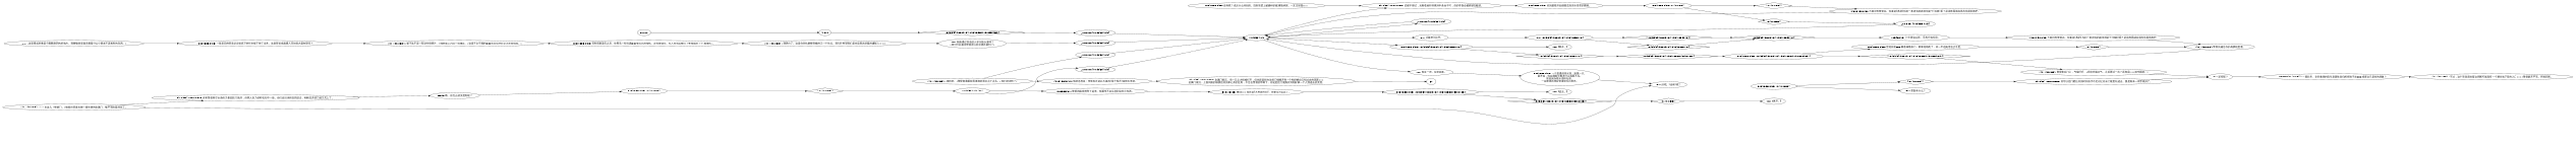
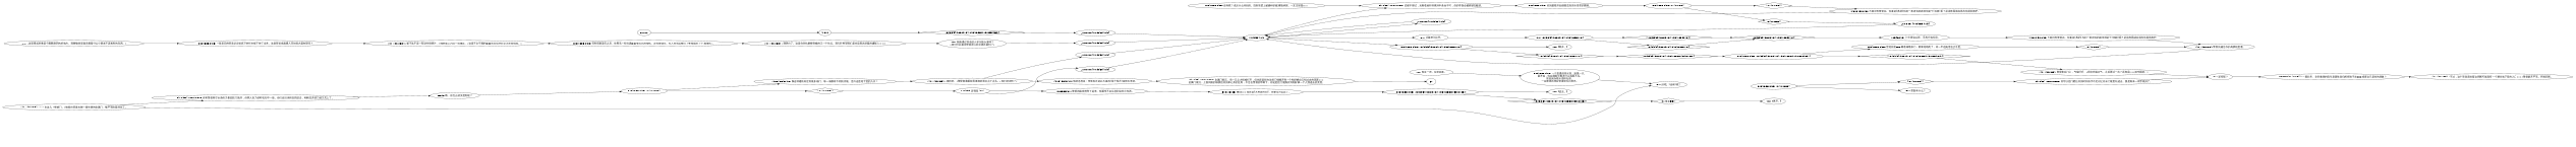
  digraph {
    fontname="DejaVu Sans"
    rankdir=LR
    node [fontname="DejaVu Sans"]
    edge [fontname="DejaVu Sans"]
    n1 [label=START]
    n2 [label=input]
    n3 [label="Variable[\"boardwalk.drainage_hub_reached\"]" shape=diamond]
    n4 [label="Jump to: [Untitled hub]"]
    n5 [label="You: 试着把门拉开。"]
    n6 [label="You: Variable[\"boardwalk.drainage_wc\"]"]
    n7 [label="Variable[\"boardwalk.drainage_wc\"]" shape=diamond]
    n8 [label="!(Variable[\"boardwalk.drainage_wc\"])" shape=diamond]
    n9 [label="Variable[\"boardwalk.drainage_wc\"]" shape=diamond]
    n10 [label="Interfacing: 门卡得这么死，手再巧也没用。"]
    n11 [label="Inland Empire: 不能没有警督在。你要是*真的*找到一条进去的路但却是个*陷阱*呢？必须有曷城在场为你提供掩护。"]
    n12 [label="Untitled hub"]
    n13 [label="You: 靠近一些，往里面看。"]
    n14 [label="Drainage Pipe: Variable[\"boardwalk.drainage_wc\"]"]
    n15 [label="Jump to: [Untitled hub]"]
    n16 [label="Physical Instrument: 试都不用试，光看着就非得累掉半条命不可，你的手指会被铁锈划破的。"]
    n17 [label="You: 好吧。*还有*呢？"]
    n18 [label="Kim Kitsuragi: “……在这儿！维修门。”他指向管道右侧一扇生锈的金属门，被芦苇给遮挡住了。"]
    n19 [label="Physical Instrument: 你和警督用尽全身的力量想把门拽开，但两人发力的时机却不一致。你们还没来得及挤进去，刚刚拉开的门就又关上了。"]
    n20 [label="Visual Calculus: 他的意思是：管道也许是从大厦的*某个地方*延伸出来的。"]
    n21 [label="Physical Instrument: 金属门很沉，凭一己之力很难打开，但你还是想办法把门缝拽开到一个刚好够自己钻过去的宽度……\n金属门很沉，上面剥落的铁锈把你的掌心弄的生疼，不过在警督的帮助下，你还是把门缝拽开到刚好够一个人溜进去的宽度。"]
    67
    n23 [label="Drainage Pipe: 还有呢？也没什么特别的。扔到管壁上被砸碎的玻璃瓶碎屑。一支注射器……"]
    n24 [label="Drainage Pipe: 一个普通的排水管。漆黑一片。\n最开始，你在黑暗中根本什么也看不见。\n管道因为雨水变得光滑。\n一层薄薄的雪在管道里闪闪发光。"]
    n25 [label="!(Variable[\"boardwalk.drainage_wc\"])" shape=diamond]
    n26 [label="You: [离开。]"]
    n27 [label="Physical Instrument: 你可以把门硬拉开的时间似乎不足以让你从门缝里钻进去。要是再来一双手就好了。"]
    n28 [label="You: 还有呢？"]
    n29 [label="Perception (Smell): 一股非常、非常微弱的陈年老酒味道仍然挥散不去——或者这只是你的想象？"]
    n30 [label="Drainage Pipe: IsKimHere()"]
    n31 [label="IsKimHere()" shape=diamond]
    n32 [label="!(IsKimHere())" shape=diamond]
    n33 [label="Jump to: [Untitled hub]"]
    n34 [label="Drainage Pipe: IsKimHere()"]
    n35 [label="!(IsKimHere())" shape=diamond]
    n36 [label="You: 里面有什么？"]
    n37 [label="IsKimHere()" shape=diamond]
    n38 [label="You: [离开。]"]
    n39 [label="You: “这里看起来像是个藏匿麻药的好地方。我要确保里面没藏着什么小朋友不该捡到的东西。”"]
    n40 [label="Drainage Pipe: 一条老旧的管道从步道底下的烂木板下伸了出来。这条管道也能通入菲尔德大厦内部吗？"]
    n41 [label="Drainage Pipe: 你的眼睛开始慢慢适应排水管里的黑暗。"]
    n42 [label="Kim Kitsuragi: “不过，这个管道意味着这周围可能真有一个通往地下室的入口……”警督拨开芦苇，环顾四周。"]
    n43 [label="Drainage Pipe: Variable[\"boardwalk.drainage_hub_reached\"]"]
    n44 [label="!(Variable[\"boardwalk.drainage_hub_reached\"])" shape=diamond]
    n45 [label="Drainage Pipe: 管道后面——藏着扇维修门，紧紧地锈死了，有一半还掩埋在沙子里。"]
    n46 [label="Kim Kitsuragi: 警督靠在门上，气喘吁吁。“我们先喘口气，之后再试一次？还真是……挺牢固的。”"]
    n47 [label="IsKimHere()" shape=diamond]
    n48 [label="Kim Kitsuragi: 警督的越过你的肩膀朝里看。"]
    n49 [label="Kim Kitsuragi: “我明白了。这是你对抗麻醉剂瘾的又一个站点。我*还*希望我们是在追查凶杀案的嫌疑人……”"]
    n50 [label="You: 我能通过管道进入菲尔德大厦吗？\n“我们可以通过管道进入菲尔德大厦吗？”"]
    n51 [label="Jump to: [Untitled hub]"]
    n52 [label="Kim Kitsuragi: “鉴于这不是一部动作惊悚片，”他的脸上闪过一丝微笑，“这是不太可能的——而且也并非全无生命危险。”"]
    n53 [label="Drainage Pipe: 等到双眼适应之后，你看见一些垃圾——皱巴巴的报纸，还有香烟头。有人在右边敷衍了事地喷涂了个‘骷髅头’。"]
    n54 [label="Logic: 哦，你怎么就没想到呢？"]
    n55 [label="Drainage Pipe: IsKimHere()"]
    n56 [label="!(IsKimHere())" shape=diamond]
+   n57 [label="Visual Calculus: 像这种建筑肯定有很多扇门，每一扇都有不同的功能。也许这是地下室的入口？"]
    n58 [label="Inland Empire: 不能没有警督在。你要是*真的*找到一条进去的路但却是个*陷阱*呢？必须有曷城在场为你提供掩护。"]
    n59 [label="Jump to: [Untitled hub]"]
    n60 [label="Variable[\"boardwalk.drainage_tried_once\"]" shape=diamond]
    n61 [label="Suggestion: 警督的脸突然亮了起来。他通常不会注意到这些小东西。"]
    n62 [label="Endurance: 噢耶……现在是*大男孩时间*。你要全力以赴了。"]
    n63 [label="Drainage Pipe: Variable[\"boardwalk.drainage_tried_once\"]"]
-   n64 [label="Untitled hub (02)"]
+   n64 [label="Untitled 还有呢 (02)"]
    n65 [label="Kim Kitsuragi: “做得好。”警督朝着眼前黑漆漆的洞口点了点头。“我们进去吧？”"]
    n66 [label="Jump to: [Untitled hub]"]
    n67 [label="!(Variable[\"boardwalk.drainage_tried_once\"])" shape=diamond]
    n68 [label="You: [进去。]"]
    n1 -> n2
    n2 -> n3
    n3 -> n4
    n4 -> n12
    n5 -> n6
    n6 -> n7
    n6 -> n8
    n7 -> n9
    n8 -> n9
    n9 -> n10
    n10 -> n58
    n11 -> n12
    n12 -> n5
-   n12 -> n13
    n12 -> n14
    n12 -> n15
    n12 -> n16
    n13 -> n24
    n14 -> n25
    n14 -> n26
    n15 -> n12
    n16 -> n41
    n18 -> n17
    n18 -> n19
    n19 -> n54
    n20 -> n21
    n21 -> 67
    n23 -> n16
    n24 -> n17
    n25 -> n60
    n27 -> n28
    n28 -> n29
    n29 -> n42
    n30 -> n31
    n30 -> n32
    n31 -> n33
    n32 -> n11
    n33 -> n12
    n34 -> n35
    n34 -> n36
    n35 -> n27
    n37 -> n38
    n39 -> n40
    n40 -> n52
    n41 -> n30
    n43 -> n44
    n43 -> n45
    n44 -> n46
    n45 -> n47
    n46 -> n28
    n47 -> n48
    n48 -> n12
    n49 -> n50
    n50 -> n51
    n51 -> n12
    n52 -> n53
    n53 -> n49
    n54 -> n55
    n55 -> n56
+   n55 -> n57
    n56 -> n64
+   n57 -> n65
    n58 -> n48
    n59 -> n12
    n60 -> n43
    n61 -> n62
    n62 -> n63
    n63 -> n67
    n63 -> n68
    n64 -> n59
    n64 -> n61
    n65 -> n20
    n65 -> n66
    n66 -> n12
    n67 -> n37
  }
